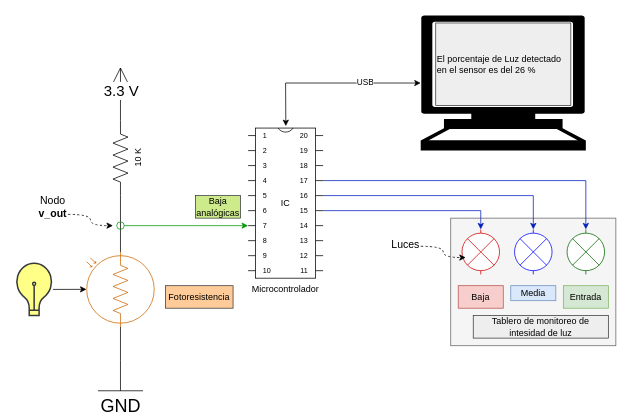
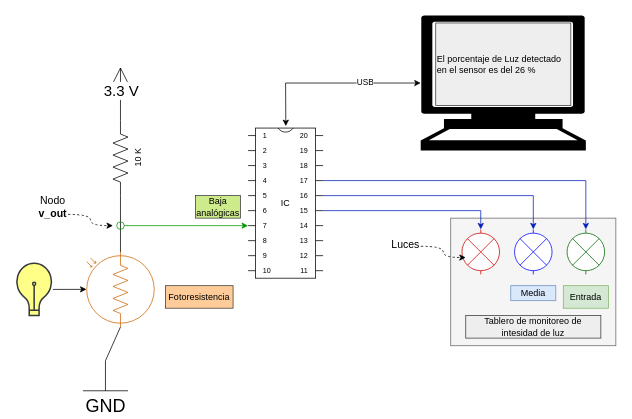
  <mxCell id="0" />
  <mxCell id="1" parent="0" />
  <mxCell id="2" value="" style="rounded=0;whiteSpace=wrap;html=1;fontSize=14;fillColor=#f5f5f5;strokeColor=#666666;fontColor=#333333;" vertex="1" parent="1"><mxGeometry x="600" y="290" width="220" height="170" as="geometry" /></mxCell>
  <mxCell id="3" value="" style="verticalLabelPosition=bottom;shadow=0;dashed=0;align=center;html=1;verticalAlign=top;shape=mxgraph.electrical.opto_electronics.photo_resistor_3;rotation=-90;strokeColor=#CC6600;" parent="1" vertex="1"><mxGeometry x="110" y="340" width="100" height="90" as="geometry" /></mxCell>
  <mxCell id="4" value="10 K" style="pointerEvents=1;verticalLabelPosition=bottom;shadow=0;dashed=0;align=center;html=1;verticalAlign=top;shape=mxgraph.electrical.resistors.resistor_2;rotation=-90;" parent="1" vertex="1"><mxGeometry x="110" y="200" width="100" height="20" as="geometry" /></mxCell>
  <mxCell id="5" value="IC" style="shadow=0;dashed=0;align=center;html=1;strokeWidth=1;shape=mxgraph.electrical.logic_gates.dual_inline_ic;labelNames=a,b,c,d,e,f,g,h,i,j,k,l,m,n,o,p,q,r,s,t;whiteSpace=wrap;" parent="1" vertex="1"><mxGeometry x="330" y="170" width="100" height="200" as="geometry" /></mxCell>
  <mxCell id="6" value="" style="shape=mxgraph.signs.tech.computer;html=1;pointerEvents=1;fillColor=#000000;strokeColor=none;verticalLabelPosition=bottom;verticalAlign=top;align=center;" parent="1" vertex="1"><mxGeometry x="560" y="20" width="220" height="180" as="geometry" /></mxCell>
- <mxCell id="7" value="GND" style="pointerEvents=1;verticalLabelPosition=bottom;shadow=0;dashed=0;align=center;html=1;verticalAlign=top;shape=mxgraph.electrical.signal_sources.vss2;fontSize=24;flipV=1;" parent="1" vertex="1"><mxGeometry x="130" y="480" width="60" height="40" as="geometry" /></mxCell>
+ <mxCell id="7" value="GND" style="pointerEvents=1;verticalLabelPosition=bottom;shadow=0;dashed=0;align=center;html=1;verticalAlign=top;shape=mxgraph.electrical.signal_sources.vss2;fontSize=24;flipV=1;" parent="1" vertex="1"><mxGeometry x="110" y="480" width="60" height="40" as="geometry" /></mxCell>
  <mxCell id="8" value="" style="endArrow=none;html=1;rounded=0;entryX=0;entryY=0.5;entryDx=0;entryDy=0;entryPerimeter=0;exitX=1;exitY=0.5;exitDx=0;exitDy=0;exitPerimeter=0;" parent="1" source="3" target="4" edge="1"><mxGeometry width="50" height="50" relative="1" as="geometry"><mxPoint x="160" y="330" as="sourcePoint" /><mxPoint x="430" y="390" as="targetPoint" /></mxGeometry></mxCell>
  <mxCell id="9" value="" style="endArrow=none;html=1;rounded=0;entryX=0;entryY=0.5;entryDx=0;entryDy=0;entryPerimeter=0;exitX=0.5;exitY=1;exitDx=0;exitDy=0;exitPerimeter=0;" parent="1" source="7" target="3" edge="1"><mxGeometry width="50" height="50" relative="1" as="geometry"><mxPoint x="140" y="550" as="sourcePoint" /><mxPoint x="190" y="500" as="targetPoint" /></mxGeometry></mxCell>
  <mxCell id="10" value="" style="endArrow=classic;html=1;rounded=0;entryX=0;entryY=0;entryDx=0;entryDy=130;entryPerimeter=0;fillColor=#cdeb8b;strokeColor=#009900;startArrow=oval;startFill=0;targetPerimeterSpacing=6;sourcePerimeterSpacing=6;startSize=10;" parent="1" target="5" edge="1"><mxGeometry width="50" height="50" relative="1" as="geometry"><mxPoint x="160" y="300" as="sourcePoint" /><mxPoint x="170" y="330" as="targetPoint" /></mxGeometry></mxCell>
  <mxCell id="11" value="" style="endArrow=classic;startArrow=classic;html=1;rounded=0;entryX=0;entryY=0.5;entryDx=0;entryDy=0;entryPerimeter=0;exitX=0.503;exitY=-0.013;exitDx=0;exitDy=0;exitPerimeter=0;" parent="1" source="5" target="6" edge="1"><mxGeometry width="50" height="50" relative="1" as="geometry"><mxPoint x="410" y="120" as="sourcePoint" /><mxPoint x="460" y="70" as="targetPoint" /><Array as="points"><mxPoint x="380" y="110" /></Array></mxGeometry></mxCell>
  <mxCell id="12" value="USB" style="edgeLabel;html=1;align=center;verticalAlign=middle;resizable=0;points=[];" parent="11" vertex="1" connectable="0"><mxGeometry x="0.369" y="2" relative="1" as="geometry"><mxPoint as="offset" /></mxGeometry></mxCell>
  <mxCell id="13" value="" style="endArrow=none;html=1;rounded=0;" parent="1" edge="1"><mxGeometry width="50" height="50" relative="1" as="geometry"><mxPoint x="150" y="110" as="sourcePoint" /><mxPoint x="160" y="90" as="targetPoint" /></mxGeometry></mxCell>
  <mxCell id="14" value="" style="endArrow=none;html=1;rounded=0;" parent="1" edge="1"><mxGeometry width="50" height="50" relative="1" as="geometry"><mxPoint x="170" y="110" as="sourcePoint" /><mxPoint x="160" y="90" as="targetPoint" /></mxGeometry></mxCell>
  <mxCell id="15" value="" style="endArrow=none;html=1;rounded=0;" parent="1" edge="1"><mxGeometry width="50" height="50" relative="1" as="geometry"><mxPoint x="160" y="90" as="sourcePoint" /><mxPoint x="160" y="160" as="targetPoint" /></mxGeometry></mxCell>
  <mxCell id="16" value="3.3 V" style="edgeLabel;html=1;align=center;verticalAlign=middle;resizable=0;points=[];fontStyle=0;fontSize=20;" parent="15" vertex="1" connectable="0"><mxGeometry x="-0.166" relative="1" as="geometry"><mxPoint as="offset" /></mxGeometry></mxCell>
  <mxCell id="17" value="" style="html=1;verticalLabelPosition=bottom;align=center;labelBackgroundColor=#ffffff;verticalAlign=top;strokeWidth=2;strokeColor=#36393d;shadow=0;dashed=0;shape=mxgraph.ios7.icons.lightbulb;fillColor=#ffff88;" parent="1" vertex="1"><mxGeometry x="20" y="350.15" width="50" height="69.7" as="geometry" /></mxCell>
  <mxCell id="18" value="" style="endArrow=classic;html=1;rounded=0;entryX=0.501;entryY=-0.003;entryDx=0;entryDy=0;entryPerimeter=0;" parent="1" source="17" target="3" edge="1"><mxGeometry width="50" height="50" relative="1" as="geometry"><mxPoint x="250" y="450" as="sourcePoint" /><mxPoint x="110" y="400" as="targetPoint" /></mxGeometry></mxCell>
  <mxCell id="19" value="" style="pointerEvents=1;verticalLabelPosition=bottom;shadow=0;dashed=0;align=center;html=1;verticalAlign=top;shape=mxgraph.electrical.miscellaneous.light_bulb;rotation=90;strokeColor=#CC0000;" parent="1" vertex="1"><mxGeometry x="610" y="310" width="60" height="50" as="geometry" /></mxCell>
  <mxCell id="20" value="" style="pointerEvents=1;verticalLabelPosition=bottom;shadow=0;dashed=0;align=center;html=1;verticalAlign=top;shape=mxgraph.electrical.miscellaneous.light_bulb;rotation=90;strokeColor=#006600;" parent="1" vertex="1"><mxGeometry x="750" y="310" width="60" height="50" as="geometry" /></mxCell>
  <mxCell id="21" value="" style="pointerEvents=1;verticalLabelPosition=bottom;shadow=0;dashed=0;align=center;html=1;verticalAlign=top;shape=mxgraph.electrical.miscellaneous.light_bulb;rotation=90;strokeColor=#0000FF;" parent="1" vertex="1"><mxGeometry x="680" y="310" width="60" height="50" as="geometry" /></mxCell>
  <mxCell id="22" style="edgeStyle=orthogonalEdgeStyle;rounded=0;orthogonalLoop=1;jettySize=auto;html=1;exitX=1;exitY=0;exitDx=0;exitDy=110;exitPerimeter=0;entryX=0;entryY=0.5;entryDx=0;entryDy=0;entryPerimeter=0;fillColor=#0050ef;strokeColor=#001DBC;" parent="1" source="5" target="19" edge="1"><mxGeometry relative="1" as="geometry" /></mxCell>
  <mxCell id="23" style="edgeStyle=orthogonalEdgeStyle;rounded=0;orthogonalLoop=1;jettySize=auto;html=1;exitX=1;exitY=0;exitDx=0;exitDy=90;exitPerimeter=0;entryX=0;entryY=0.5;entryDx=0;entryDy=0;entryPerimeter=0;fillColor=#0050ef;strokeColor=#001DBC;" parent="1" source="5" target="21" edge="1"><mxGeometry relative="1" as="geometry" /></mxCell>
  <mxCell id="24" style="edgeStyle=orthogonalEdgeStyle;rounded=0;orthogonalLoop=1;jettySize=auto;html=1;exitX=1;exitY=0;exitDx=0;exitDy=70;exitPerimeter=0;entryX=0;entryY=0.5;entryDx=0;entryDy=0;entryPerimeter=0;fillColor=#0050ef;strokeColor=#001DBC;" parent="1" source="5" target="20" edge="1"><mxGeometry relative="1" as="geometry" /></mxCell>
  <mxCell id="25" value="Fotoresistencia" style="text;html=1;strokeColor=#36393d;fillColor=#ffcc99;align=center;verticalAlign=middle;whiteSpace=wrap;rounded=0;" parent="1" vertex="1"><mxGeometry x="220" y="380" width="90" height="30" as="geometry" /></mxCell>
- <mxCell id="26" value="Tablero de monitoreo de intesidad de luz" style="text;html=1;strokeColor=#36393d;fillColor=#eeeeee;align=center;verticalAlign=middle;whiteSpace=wrap;rounded=0;" parent="1" vertex="1"><mxGeometry x="630" y="419.85" width="180" height="30" as="geometry" /></mxCell>
+ <mxCell id="26" value="Tablero de monitoreo de intesidad de luz" style="text;html=1;strokeColor=#36393d;fillColor=#eeeeee;align=center;verticalAlign=middle;whiteSpace=wrap;rounded=0;" parent="1" vertex="1"><mxGeometry x="620" y="419.85" width="180" height="30" as="geometry" /></mxCell>
  <mxCell id="27" value="Baja analógicas" style="text;html=1;strokeColor=#36393d;fillColor=#cdeb8b;align=center;verticalAlign=middle;whiteSpace=wrap;rounded=0;" parent="1" vertex="1"><mxGeometry x="260" y="260" width="60" height="30" as="geometry" /></mxCell>
  <mxCell id="28" value="El porcentaje de Luz detectado en el sensor es del 26 %" style="text;html=1;strokeColor=#36393d;fillColor=#eeeeee;align=left;verticalAlign=middle;whiteSpace=wrap;rounded=0;" parent="1" vertex="1"><mxGeometry x="580" y="30" width="180" height="110" as="geometry" /></mxCell>
- <mxCell id="29" value="Microcontrolador" style="text;html=1;strokeColor=none;fillColor=none;align=center;verticalAlign=middle;whiteSpace=wrap;rounded=0;" parent="1" vertex="1"><mxGeometry x="330" y="370" width="100" height="30" as="geometry" /></mxCell>
  <mxCell id="30" value="&lt;span style=&quot;font-weight: normal&quot;&gt;Nodo&lt;/span&gt;&lt;br&gt;v_out" style="text;html=1;strokeColor=none;fillColor=none;align=center;verticalAlign=middle;whiteSpace=wrap;rounded=0;fontStyle=1;fontSize=14;" vertex="1" parent="1"><mxGeometry x="40" y="260" width="60" height="30" as="geometry" /></mxCell>
  <mxCell id="31" value="" style="curved=1;endArrow=classic;html=1;rounded=0;fontSize=14;edgeStyle=orthogonalEdgeStyle;dashed=1;" edge="1" parent="1"><mxGeometry width="50" height="50" relative="1" as="geometry"><mxPoint x="90" y="285" as="sourcePoint" /><mxPoint x="150" y="300" as="targetPoint" /><Array as="points"><mxPoint x="120" y="285" /><mxPoint x="120" y="300" /></Array></mxGeometry></mxCell>
- <mxCell id="32" value="Baja" style="text;html=1;strokeColor=#b85450;fillColor=#f8cecc;align=center;verticalAlign=middle;whiteSpace=wrap;rounded=0;" vertex="1" parent="1"><mxGeometry x="610" y="380" width="60" height="30" as="geometry" /></mxCell>
  <mxCell id="33" value="Media" style="text;html=1;strokeColor=#6c8ebf;fillColor=#dae8fc;align=center;verticalAlign=middle;whiteSpace=wrap;rounded=0;" vertex="1" parent="1"><mxGeometry x="680" y="380" width="60" height="20" as="geometry" /></mxCell>
  <mxCell id="34" value="Entrada" style="text;html=1;strokeColor=#82b366;fillColor=#d5e8d4;align=center;verticalAlign=middle;whiteSpace=wrap;rounded=0;" vertex="1" parent="1"><mxGeometry x="750" y="380" width="60" height="30" as="geometry" /></mxCell>
  <mxCell id="35" value="Luces" style="text;html=1;strokeColor=none;fillColor=none;align=center;verticalAlign=middle;whiteSpace=wrap;rounded=0;fontSize=14;" vertex="1" parent="1"><mxGeometry x="510" y="310" width="60" height="30" as="geometry" /></mxCell>
  <mxCell id="36" value="" style="curved=1;endArrow=classic;html=1;rounded=0;fontSize=14;edgeStyle=orthogonalEdgeStyle;dashed=1;" edge="1" parent="1"><mxGeometry width="50" height="50" relative="1" as="geometry"><mxPoint x="560" y="327.5" as="sourcePoint" /><mxPoint x="620" y="342.5" as="targetPoint" /><Array as="points"><mxPoint x="590" y="327.5" /><mxPoint x="590" y="342.5" /></Array></mxGeometry></mxCell>
